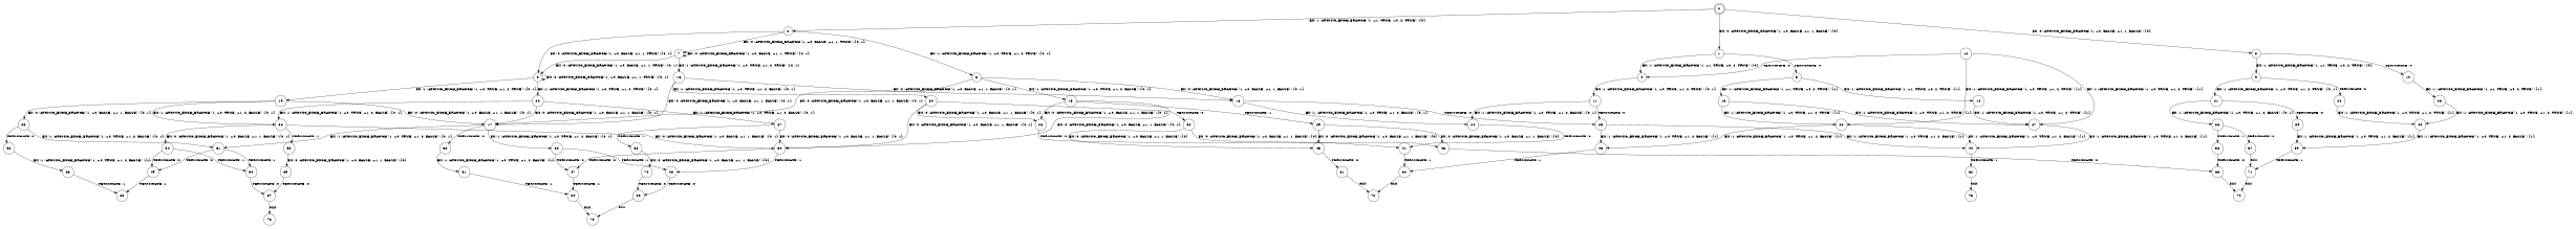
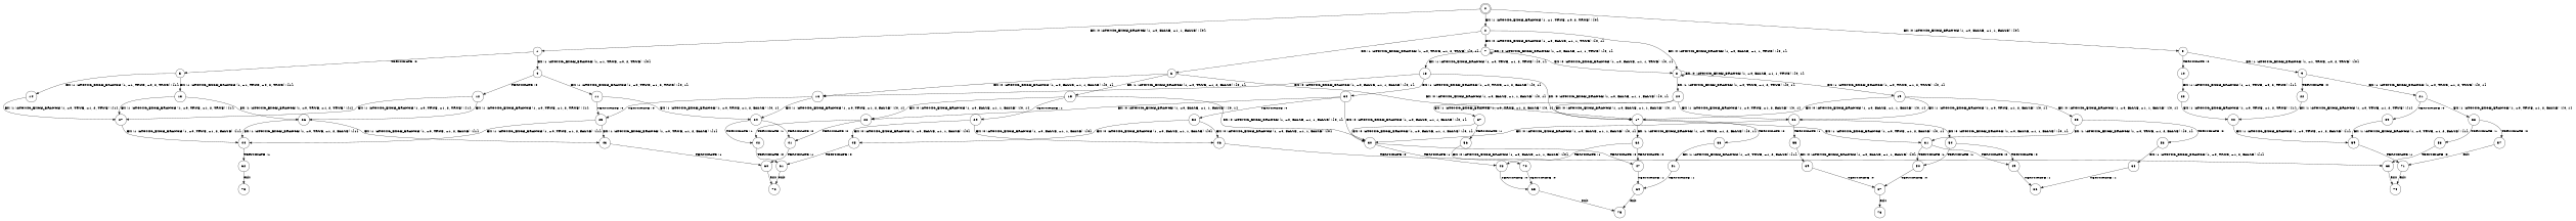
  digraph {
    node [shape=circle]
    0 [peripheries=2]
    1
    2
    3
    4
    5
    6
    7
    8
    9
    10
    11
    12
    13
    14
    15
    16
    17
    18
    19
    20
    21
    22
    23
    24
    25
    26
    27
    28
    29
    30
    31
    32
    33
    34
    35
    36
    n38 [label=87]
    38
    39
    40
    41
+   42
    43
    44
    45
    46
    47
    48
    49
    50
    51
    52
    53
    54
    55
    56
    57
    58
    59
    60
    61
    62
    63
    64
    65
    66
    67
    68
    69
    70
    71
    72
    73
    74
    75
    76
    0 -> 1 [label="EX !0 !ATOMIC_EXCH_BRANCH (1, +0, FALSE, +1, 1, FALSE) !{0}"]
    0 -> 2 [label="EX !1 !ATOMIC_EXCH_BRANCH (1, +1, TRUE, +0, 2, TRUE) !{0}"]
    0 -> 3 [label="EX !0 !ATOMIC_EXCH_BRANCH (1, +0, FALSE, +1, 1, FALSE) !{0}"]
    1 -> 4 [label="EX !1 !ATOMIC_EXCH_BRANCH (1, +1, TRUE, +0, 2, TRUE) !{0}"]
    1 -> 5 [label="TERMINATE !0"]
    2 -> 6 [label="EX !1 !ATOMIC_EXCH_BRANCH (1, +0, TRUE, +1, 2, TRUE) !{0, 1}"]
    2 -> 7 [label="EX !0 !ATOMIC_EXCH_BRANCH (1, +0, FALSE, +1, 1, TRUE) !{0, 1}"]
    2 -> 8 [label="EX !0 !ATOMIC_EXCH_BRANCH (1, +0, FALSE, +1, 1, TRUE) !{0, 1}"]
    3 -> 9 [label="EX !1 !ATOMIC_EXCH_BRANCH (1, +1, TRUE, +0, 2, TRUE) !{0}"]
    3 -> 10 [label="TERMINATE !0"]
    4 -> 11 [label="EX !1 !ATOMIC_EXCH_BRANCH (1, +0, TRUE, +1, 2, TRUE) !{0, 1}"]
-   12 -> 4 [label="TERMINATE !0"]
+   4 -> 12 [label="TERMINATE !0"]
    5 -> 13 [label="EX !1 !ATOMIC_EXCH_BRANCH (1, +1, TRUE, +0, 2, TRUE) !{1}"]
    5 -> 14 [label="EX !1 !ATOMIC_EXCH_BRANCH (1, +1, TRUE, +0, 2, TRUE) !{1}"]
    6 -> 15 [label="EX !1 !ATOMIC_EXCH_BRANCH (1, +0, TRUE, +1, 2, FALSE) !{0, 1}"]
    6 -> 16 [label="EX !0 !ATOMIC_EXCH_BRANCH (1, +0, FALSE, +1, 1, FALSE) !{0, 1}"]
    6 -> 17 [label="EX !0 !ATOMIC_EXCH_BRANCH (1, +0, FALSE, +1, 1, FALSE) !{0, 1}"]
    7 -> 7 [label="EX !0 !ATOMIC_EXCH_BRANCH (1, +0, FALSE, +1, 1, TRUE) !{0, 1}"]
    7 -> 8 [label="EX !0 !ATOMIC_EXCH_BRANCH (1, +0, FALSE, +1, 1, TRUE) !{0, 1}"]
    7 -> 18 [label="EX !1 !ATOMIC_EXCH_BRANCH (1, +0, TRUE, +1, 2, TRUE) !{0, 1}"]
    8 -> 8 [label="EX !0 !ATOMIC_EXCH_BRANCH (1, +0, FALSE, +1, 1, TRUE) !{0, 1}"]
    8 -> 19 [label="EX !1 !ATOMIC_EXCH_BRANCH (1, +0, TRUE, +1, 2, TRUE) !{0, 1}"]
    8 -> 20 [label="EX !1 !ATOMIC_EXCH_BRANCH (1, +0, TRUE, +1, 2, TRUE) !{0, 1}"]
    9 -> 21 [label="EX !1 !ATOMIC_EXCH_BRANCH (1, +0, TRUE, +1, 2, TRUE) !{0, 1}"]
    9 -> 22 [label="TERMINATE !0"]
    10 -> 23 [label="EX !1 !ATOMIC_EXCH_BRANCH (1, +1, TRUE, +0, 2, TRUE) !{1}"]
    11 -> 24 [label="EX !1 !ATOMIC_EXCH_BRANCH (1, +0, TRUE, +1, 2, FALSE) !{0, 1}"]
    11 -> 25 [label="TERMINATE !0"]
    12 -> 26 [label="EX !1 !ATOMIC_EXCH_BRANCH (1, +0, TRUE, +1, 2, TRUE) !{1}"]
    12 -> 27 [label="EX !1 !ATOMIC_EXCH_BRANCH (1, +0, TRUE, +1, 2, TRUE) !{1}"]
    13 -> 26 [label="EX !1 !ATOMIC_EXCH_BRANCH (1, +0, TRUE, +1, 2, TRUE) !{1}"]
    13 -> 27 [label="EX !1 !ATOMIC_EXCH_BRANCH (1, +0, TRUE, +1, 2, TRUE) !{1}"]
    14 -> 27 [label="EX !1 !ATOMIC_EXCH_BRANCH (1, +0, TRUE, +1, 2, TRUE) !{1}"]
    15 -> 28 [label="EX !0 !ATOMIC_EXCH_BRANCH (1, +0, FALSE, +1, 1, FALSE) !{0, 1}"]
    15 -> 29 [label="TERMINATE !1"]
    15 -> 30 [label="EX !0 !ATOMIC_EXCH_BRANCH (1, +0, FALSE, +1, 1, FALSE) !{0, 1}"]
    16 -> 24 [label="EX !1 !ATOMIC_EXCH_BRANCH (1, +0, TRUE, +1, 2, FALSE) !{0, 1}"]
    16 -> 25 [label="TERMINATE !0"]
    17 -> 31 [label="EX !1 !ATOMIC_EXCH_BRANCH (1, +0, TRUE, +1, 2, FALSE) !{0, 1}"]
    17 -> 32 [label="EX !1 !ATOMIC_EXCH_BRANCH (1, +0, TRUE, +1, 2, FALSE) !{0, 1}"]
    17 -> 33 [label="TERMINATE !0"]
    18 -> 16 [label="EX !0 !ATOMIC_EXCH_BRANCH (1, +0, FALSE, +1, 1, FALSE) !{0, 1}"]
    18 -> 17 [label="EX !0 !ATOMIC_EXCH_BRANCH (1, +0, FALSE, +1, 1, FALSE) !{0, 1}"]
    18 -> 34 [label="EX !1 !ATOMIC_EXCH_BRANCH (1, +0, TRUE, +1, 2, FALSE) !{0, 1}"]
    19 -> 17 [label="EX !0 !ATOMIC_EXCH_BRANCH (1, +0, FALSE, +1, 1, FALSE) !{0, 1}"]
    19 -> 35 [label="EX !0 !ATOMIC_EXCH_BRANCH (1, +0, FALSE, +1, 1, FALSE) !{0, 1}"]
    19 -> 36 [label="EX !1 !ATOMIC_EXCH_BRANCH (1, +0, TRUE, +1, 2, FALSE) !{0, 1}"]
    20 -> 17 [label="EX !0 !ATOMIC_EXCH_BRANCH (1, +0, FALSE, +1, 1, FALSE) !{0, 1}"]
    20 -> 36 [label="EX !1 !ATOMIC_EXCH_BRANCH (1, +0, TRUE, +1, 2, FALSE) !{0, 1}"]
    20 -> n38 [label="EX !1 !ATOMIC_EXCH_BRANCH (1, +0, TRUE, +1, 2, FALSE) !{0, 1}"]
    21 -> 38 [label="EX !1 !ATOMIC_EXCH_BRANCH (1, +0, TRUE, +1, 2, FALSE) !{0, 1}"]
    21 -> 39 [label="TERMINATE !0"]
    22 -> 40 [label="EX !1 !ATOMIC_EXCH_BRANCH (1, +0, TRUE, +1, 2, TRUE) !{1}"]
    23 -> 40 [label="EX !1 !ATOMIC_EXCH_BRANCH (1, +0, TRUE, +1, 2, TRUE) !{1}"]
    24 -> 41 [label="TERMINATE !0"]
+   24 -> 42 [label="TERMINATE !1"]
    25 -> 43 [label="EX !1 !ATOMIC_EXCH_BRANCH (1, +0, TRUE, +1, 2, FALSE) !{1}"]
    25 -> 44 [label="EX !1 !ATOMIC_EXCH_BRANCH (1, +0, TRUE, +1, 2, FALSE) !{1}"]
    26 -> 43 [label="EX !1 !ATOMIC_EXCH_BRANCH (1, +0, TRUE, +1, 2, FALSE) !{1}"]
    26 -> 44 [label="EX !1 !ATOMIC_EXCH_BRANCH (1, +0, TRUE, +1, 2, FALSE) !{1}"]
    27 -> 44 [label="EX !1 !ATOMIC_EXCH_BRANCH (1, +0, TRUE, +1, 2, FALSE) !{1}"]
    28 -> 41 [label="TERMINATE !0"]
+   28 -> 42 [label="TERMINATE !1"]
    29 -> 45 [label="EX !0 !ATOMIC_EXCH_BRANCH (1, +0, FALSE, +1, 1, FALSE) !{0}"]
    29 -> 46 [label="EX !0 !ATOMIC_EXCH_BRANCH (1, +0, FALSE, +1, 1, FALSE) !{0}"]
    30 -> 47 [label="TERMINATE !0"]
    30 -> 48 [label="TERMINATE !1"]
    31 -> 49 [label="TERMINATE !0"]
    31 -> 50 [label="TERMINATE !1"]
    32 -> 47 [label="TERMINATE !0"]
    32 -> 48 [label="TERMINATE !1"]
    33 -> 51 [label="EX !1 !ATOMIC_EXCH_BRANCH (1, +0, TRUE, +1, 2, FALSE) !{1}"]
    34 -> 28 [label="EX !0 !ATOMIC_EXCH_BRANCH (1, +0, FALSE, +1, 1, FALSE) !{0, 1}"]
    34 -> 30 [label="EX !0 !ATOMIC_EXCH_BRANCH (1, +0, FALSE, +1, 1, FALSE) !{0, 1}"]
    34 -> 52 [label="TERMINATE !9"]
    35 -> 31 [label="EX !1 !ATOMIC_EXCH_BRANCH (1, +0, TRUE, +1, 2, FALSE) !{0, 1}"]
    35 -> 53 [label="TERMINATE !0"]
    36 -> 30 [label="EX !0 !ATOMIC_EXCH_BRANCH (1, +0, FALSE, +1, 1, FALSE) !{0, 1}"]
    36 -> 54 [label="EX !0 !ATOMIC_EXCH_BRANCH (1, +0, FALSE, +1, 1, FALSE) !{0, 1}"]
    36 -> 55 [label="TERMINATE !1"]
    n38 -> 30 [label="EX !0 !ATOMIC_EXCH_BRANCH (1, +0, FALSE, +1, 1, FALSE) !{0, 1}"]
    n38 -> 56 [label="TERMINATE !1"]
    38 -> 57 [label="TERMINATE !0"]
    38 -> 58 [label="TERMINATE !1"]
    39 -> 59 [label="EX !1 !ATOMIC_EXCH_BRANCH (1, +0, TRUE, +1, 2, FALSE) !{1}"]
    40 -> 59 [label="EX !1 !ATOMIC_EXCH_BRANCH (1, +0, TRUE, +1, 2, FALSE) !{1}"]
    41 -> 60 [label="TERMINATE !1"]
+   42 -> 61 [label="TERMINATE !0"]
    43 -> 60 [label="TERMINATE !1"]
    44 -> 62 [label="TERMINATE !1"]
    45 -> 61 [label="TERMINATE !0"]
    46 -> 63 [label="TERMINATE !0"]
    47 -> 64 [label="TERMINATE !1"]
    48 -> 65 [label="TERMINATE !0"]
    49 -> 66 [label="TERMINATE !1"]
    50 -> 67 [label="TERMINATE !0"]
    51 -> 64 [label="TERMINATE !1"]
    52 -> 45 [label="EX !0 !ATOMIC_EXCH_BRANCH (1, +0, FALSE, +1, 1, FALSE) !{0}"]
    52 -> 46 [label="EX !0 !ATOMIC_EXCH_BRANCH (1, +0, FALSE, +1, 1, FALSE) !{0}"]
    53 -> 68 [label="EX !1 !ATOMIC_EXCH_BRANCH (1, +0, TRUE, +1, 2, FALSE) !{1}"]
    54 -> 49 [label="TERMINATE !0"]
    54 -> 50 [label="TERMINATE !1"]
    55 -> 69 [label="EX !0 !ATOMIC_EXCH_BRANCH (1, +0, FALSE, +1, 1, FALSE) !{0}"]
    56 -> 70 [label="EX !0 !ATOMIC_EXCH_BRANCH (1, +0, FALSE, +1, 1, FALSE) !{0}"]
    57 -> 71 [label=exit]
    58 -> 63 [label="TERMINATE !0"]
    59 -> 71 [label="TERMINATE !1"]
    60 -> 72 [label=exit]
    61 -> 72 [label=exit]
    62 -> 73 [label=exit]
    63 -> 74 [label=exit]
    64 -> 75 [label=exit]
    65 -> 75 [label=exit]
    67 -> 76 [label=exit]
    68 -> 66 [label="TERMINATE !1"]
    69 -> 67 [label="TERMINATE !0"]
    70 -> 65 [label="TERMINATE !0"]
    71 -> 74 [label=exit]
  }
